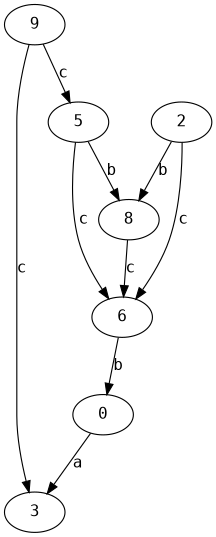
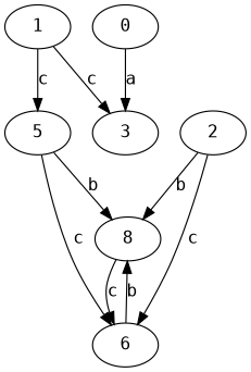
  strict digraph {
    fontname="DejaVu Sans Mono"
    node [fontname="DejaVu Sans Mono"]
    edge [fontname="DejaVu Sans Mono"]
    0
    3
    n3 [label=8]
    2
    6
-   1 [label=9]
+   1
    5
    0 -> 3 [label=a]
    n3 -> 6 [label=c]
    2 -> n3 [label=b]
    2 -> 6 [label=c]
-   6 -> 0 [label=b]
+   6 -> n3 [label=b]
    1 -> 3 [label=c]
    1 -> 5 [label=c]
    5 -> n3 [label=b]
    5 -> 6 [label=c]
  }
